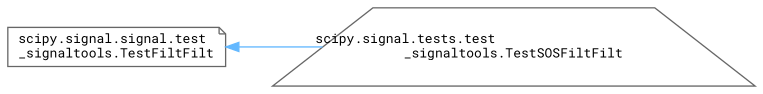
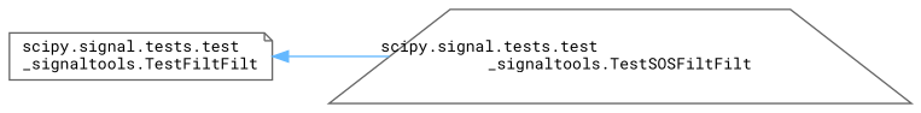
  digraph {
    rankdir=LR
    fontname="Roboto Mono"
    node [color=grey40 fillcolor=white fontname="Roboto Mono" fontsize=10 style=filled]
-   n1 [height=0.2 label="scipy.signal.signal.test\l_signaltools.TestFiltFilt" shape=note width=0.4]
+   n1 [height=0.2 label="scipy.signal.tests.test\l_signaltools.TestFiltFilt" shape=note width=0.4]
    n2 [height=0.2 label="scipy.signal.tests.test\l_signaltools.TestSOSFiltFilt" shape=trapezium width=0.4]
    n1 -> n2 [color=steelblue1 dir=back fontname="Roboto Mono" fontsize=10 labelfontname=Helvetica labelfontsize=10 style=solid]
  }
